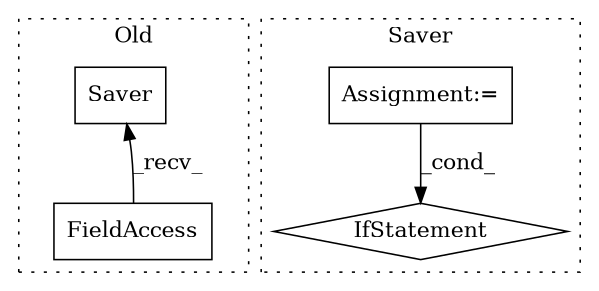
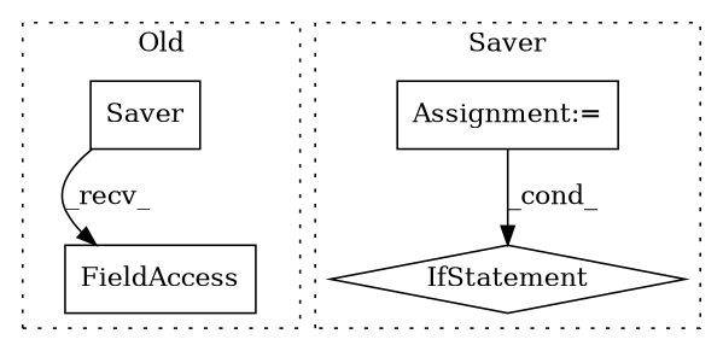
  digraph {
    fontname="DejaVu Serif"
    node [fontname="DejaVu Serif" shape=box]
    edge [fontname="DejaVu Serif"]
    n1 [a=32 l="6,1" label=Saver s="6421,6445"]
    n2 [a=22 l=16 label=FieldAccess s=6404]
    n3 [a=25 l="4,2" label=IfStatement s="5958,5990" shape=diamond]
    n4 [a=7 l=1 label="Assignment:=" s=3303]
    subgraph cluster_1 {
      label=Old
      style=dotted
      n1
      n2
    }
    subgraph cluster_2 {
      label=Saver
      style=dotted
      n3
      n4
    }
-   n2 -> n1 [label=_recv_]
+   n1 -> n2 [label=_recv_]
    n4 -> n3 [label=_cond_]
  }
